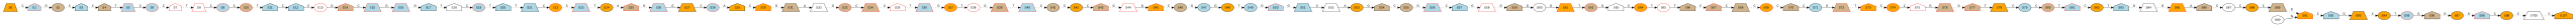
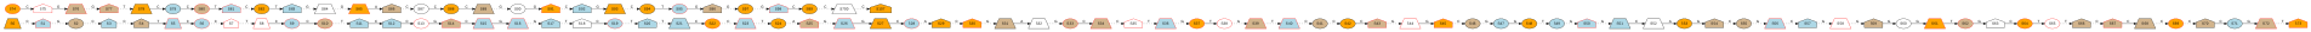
  strict digraph {
    fontname="Liberation Sans"
    rankdir=LR
    node [color=black fillcolor=lightblue fontname="Liberation Sans" shape=ellipse style=filled]
    edge [fontname="Liberation Sans" style=dotted]
    S0 [fillcolor=orange shape=trapezium]
    S1 [color=red shape=house]
    S2 [fillcolor=tan]
    S3 [shape=house]
    S4 [fillcolor=tan shape=house]
    S5 [color=red shape=trapezium]
    S6 [color=red]
    S7 [color=red fillcolor=white shape=house]
    S8 [color=red fillcolor=white shape=trapezium]
    S9 [color=red]
    S10 [color=red fillcolor=tan]
    S11 [shape=house]
    S12 [shape=house]
    S13 [color=red fillcolor=white]
    S14 [color=red fillcolor=tan shape=house]
    S15 [color=red shape=trapezium]
    S16 [color=red shape=trapezium]
    S17 [shape=house]
    S18 [fillcolor=white shape=house]
    S19 [color=red]
    S20 [shape=house]
    S21 [shape=trapezium]
    S22 [color=red fillcolor=orange]
    S23 [color=red shape=trapezium]
    S24 [fillcolor=orange]
    S25 [color=red fillcolor=tan shape=house]
    S26 [color=red shape=trapezium]
    S27 [fillcolor=orange shape=trapezium]
    S28 [color=red]
    S29 [fillcolor=orange shape=house]
    S30 [color=red fillcolor=orange shape=house]
    S31 [fillcolor=tan shape=trapezium]
    S32 [fillcolor=white shape=trapezium]
    S33 [color=red fillcolor=tan]
    S34 [color=red fillcolor=tan shape=trapezium]
    S35 [color=red fillcolor=white shape=house]
    S36 [color=red shape=trapezium]
    S37 [color=red fillcolor=orange]
    S38 [color=red fillcolor=white]
    S39 [color=red fillcolor=tan shape=trapezium]
    S40 [color=red shape=trapezium]
    S41 [fillcolor=tan]
    S42 [fillcolor=orange]
    S43 [color=red fillcolor=tan shape=house]
    S44 [color=red fillcolor=white shape=trapezium]
    S45 [color=red fillcolor=orange shape=house]
    S46 [fillcolor=tan]
    S47
    S48 [fillcolor=orange]
    S49
    S50 [color=red shape=house]
    S51 [shape=trapezium]
    S52 [fillcolor=white shape=trapezium]
    S53 [fillcolor=orange]
    S54 [fillcolor=tan shape=house]
    S55 [fillcolor=tan]
    S56 [color=red shape=trapezium]
    S57 [shape=house]
    S58 [color=red fillcolor=white shape=trapezium]
    S59 [fillcolor=tan shape=house]
    S60 [fillcolor=white]
    S61 [color=red fillcolor=orange shape=trapezium]
    S62 [color=red fillcolor=tan]
    S63 [fillcolor=white shape=house]
    S64 [color=red fillcolor=orange]
    S65 [color=red fillcolor=white]
    S66 [fillcolor=tan shape=house]
    S67 [color=red fillcolor=tan shape=house]
    S68 [fillcolor=tan shape=trapezium]
    S69 [color=red fillcolor=orange]
    S70 [fillcolor=tan shape=house]
    S71
    S72 [color=red fillcolor=tan shape=trapezium]
    S73 [color=red fillcolor=orange shape=house]
    S74 [color=red fillcolor=orange]
    S75 [color=red fillcolor=white shape=house]
    S76 [color=red fillcolor=tan shape=trapezium]
    S77 [color=red fillcolor=tan shape=house]
    S78 [fillcolor=orange shape=trapezium]
    S79
    S80 [color=red fillcolor=tan]
    S81 [color=red shape=house]
    S82 [fillcolor=orange]
    S83 [shape=house]
    S84 [fillcolor=white shape=trapezium]
    S85 [color=red fillcolor=orange shape=trapezium]
    S86 [fillcolor=tan shape=house]
    S87 [fillcolor=white]
    S88 [fillcolor=orange]
    S89 [fillcolor=tan shape=trapezium]
    S90 [fillcolor=white]
    S91 [color=red fillcolor=orange shape=house]
    S92 [shape=house]
    S93 [fillcolor=orange shape=trapezium]
    S94 [fillcolor=orange]
    S95 [color=red]
    S96 [fillcolor=tan shape=house]
    S97 [fillcolor=orange]
    S98 [color=red shape=house]
    S99 [fillcolor=orange]
    n101 [fillcolor=white label=S700 shape=trapezium]
    n102 [fillcolor=orange label=S107 shape=house]
    S0 -> S1 [label=C]
    S1 -> S2 [label=G]
    S2 -> S3 [label=C]
    S3 -> S4 [label=C]
    S4 -> S5 [label=T style=solid]
    S5 -> S6 [label=C style=solid]
    S6 -> S7 [label=C]
    S7 -> S8 [label=T]
    S8 -> S9 [label=C style=solid]
    S9 -> S10 [label=C style=solid]
    S10 -> S11 [label=T]
    S11 -> S12 [label=C style=solid]
    S12 -> S13 [label=C style=solid]
    S13 -> S14 [label=G style=solid]
    S14 -> S15 [label=C style=solid]
    S15 -> S16 [label=G style=solid]
    S16 -> S17 [label=G]
    S17 -> S18 [label=T]
    S18 -> S19 [label=C style=solid]
    S19 -> S20 [label=T]
    S20 -> S21 [label=T]
    S21 -> S22 [label=C style=solid]
    S22 -> S23 [label=C]
    S23 -> S24 [label=T]
    S24 -> S25 [label=A]
    S25 -> S26 [label=G]
    S26 -> S27 [label=G style=solid]
    S27 -> S28 [label=C style=solid]
    S28 -> S29 [label=A]
    S29 -> S30 [label=C]
    S30 -> S31 [label=G]
    S31 -> S32 [label=A style=solid]
    S32 -> S33 [label=G]
    S33 -> S34 [label=C style=solid]
    S34 -> S35 [label=C]
    S35 -> S36 [label=T]
    S36 -> S37 [label=G]
    S37 -> S38 [label=T style=solid]
    S38 -> S39 [label=G]
    S39 -> S40 [label=T]
    S40 -> S41 [label=C]
    S41 -> S42 [label=C]
    S42 -> S43 [label=C style=solid]
    S43 -> S44 [label=G]
    S44 -> S45 [label=G style=solid]
    S45 -> S46 [label=C]
    S46 -> S47 [label=G]
    S47 -> S48 [label=G style=solid]
    S48 -> S49 [label=T]
    S49 -> S50 [label=G]
    S50 -> S51 [label=G]
    S51 -> S52 [label=C style=solid]
    S52 -> S53 [label=A style=solid]
    S53 -> S54 [label=G style=solid]
    S54 -> S55 [label=C]
    S55 -> S56 [label=G]
    S56 -> S57 [label=C]
    S57 -> S58 [label=G]
    S58 -> S59 [label=G]
    S59 -> S60 [label=G style=solid]
    S60 -> S61 [label=G style=solid]
    S61 -> S62 [label=T style=solid]
    S62 -> S63 [label=G style=solid]
    S63 -> S64 [label=C style=solid]
    S64 -> S65 [label=T style=solid]
-   S65 -> S66 [label=T style=solid]
+   S65 -> S66 [label=T]
    S66 -> S67 [label=C]
    S67 -> S68 [label=C style=solid]
    S68 -> S69 [label=C]
    S69 -> S70 [label=C]
    S70 -> S71 [label=C style=solid]
    S71 -> S72 [label=G style=solid]
    S72 -> S73 [label=T]
-   S73 -> S74 [label=C]
    S74 -> S75 [label=C style=solid]
    S75 -> S76 [label=G style=solid]
    S76 -> S77 [label=G]
-   S77 -> S78 [label=T style=solid]
+   S77 -> S78 [label=T]
    S78 -> S79 [label=C style=solid]
    S79 -> S80 [label=C style=solid]
    S80 -> S81 [label=T style=solid]
    S81 -> S82 [label=C]
    S82 -> S83 [label=T style=solid]
    S83 -> S84 [label=G]
    S84 -> S85 [label=G]
    S85 -> S86 [label=A style=solid]
    S86 -> S87 [label=C]
    S87 -> S88 [label=C style=solid]
    S88 -> S89 [label=C style=solid]
-   S89 -> S91 [label=G]
+   S89 -> S90 [label=G]
    S90 -> S91 [label=G style=solid]
    S91 -> S92 [label=C]
    S92 -> S93 [label=G style=solid]
    S93 -> S94 [label=C]
    S94 -> S95 [label=T style=solid]
    S95 -> S96 [label=G style=solid]
    S96 -> S97 [label=G]
    S97 -> S98 [label=G]
    S98 -> S99 [label=C style=solid]
    S99 -> n101 [label=C]
    n101 -> n102 [label=C]
  }
